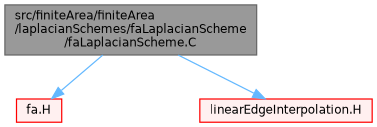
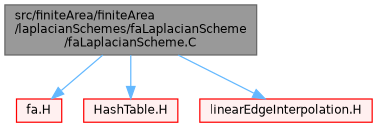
  digraph {
    node [color=red fillcolor="#FFF0F0" fontname=Helvetica fontsize=10 shape=box style=filled]
    edge [color=steelblue1 fontname=Helvetica fontsize=10 labelfontname=Helvetica labelfontsize=10 style=solid]
    n1 [color=gray40 fillcolor=grey60 fontcolor=black height=0.2 label="src/finiteArea/finiteArea\l/laplacianSchemes/faLaplacianScheme\l/faLaplacianScheme.C" width=0.4]
    n2 [height=0.2 label="fa.H" width=0.4]
+   n3 [height=0.2 label="HashTable.H" width=0.4]
    n4 [height=0.2 label="linearEdgeInterpolation.H" width=0.4]
    n1 -> n2
+   n1 -> n3
    n1 -> n4
  }
